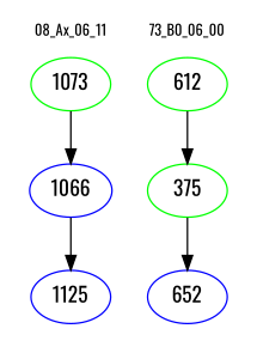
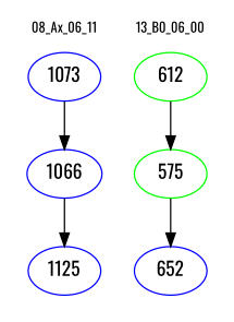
  digraph {
    fontname=Oswald
    node [color=green fontname=Oswald]
    edge [color=black fontname=Oswald]
-   n1 [label=1073]
+   n1 [color=blue label=1073]
    n2 [color=blue label=1066]
    n3 [color=blue label=1125]
    n4 [label=612]
-   n5 [label=375]
+   n5 [label=575]
    n6 [color=blue label=652]
    subgraph cluster_1 {
      color=white
      fontsize=10
      label="08_Ax_06_11"
      n1
      n2
      n3
    }
    subgraph cluster_2 {
      color=white
      fontsize=10
-     label="73_B0_06_00"
+     label="13_B0_06_00"
      n4
      n5
      n6
    }
    n1 -> n2
    n2 -> n3
    n4 -> n5
    n5 -> n6
  }
